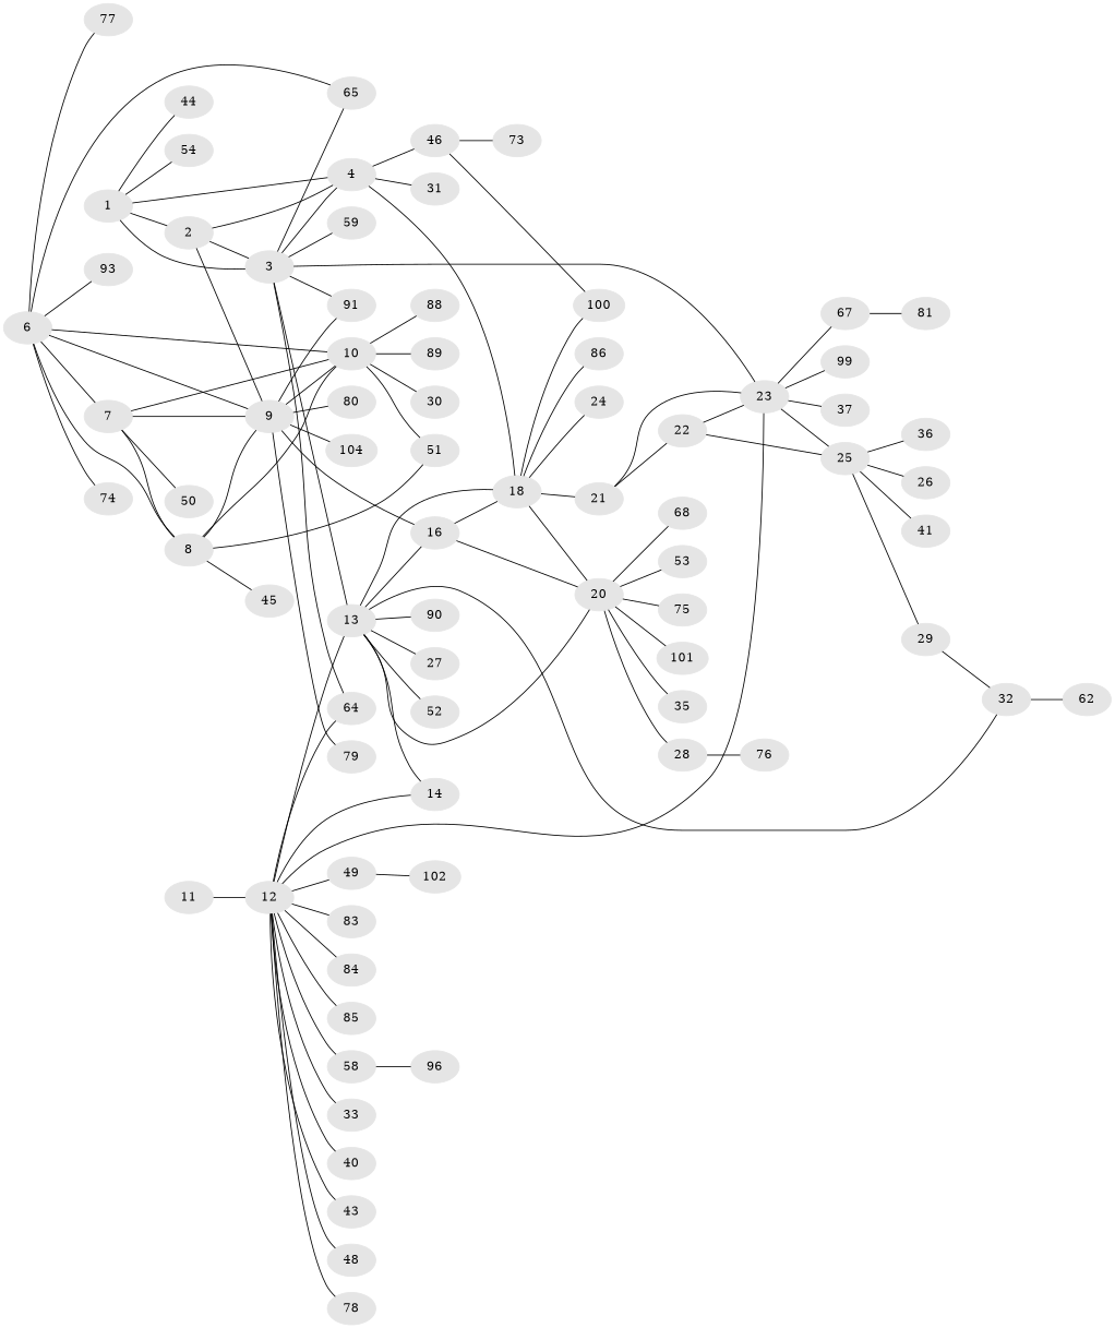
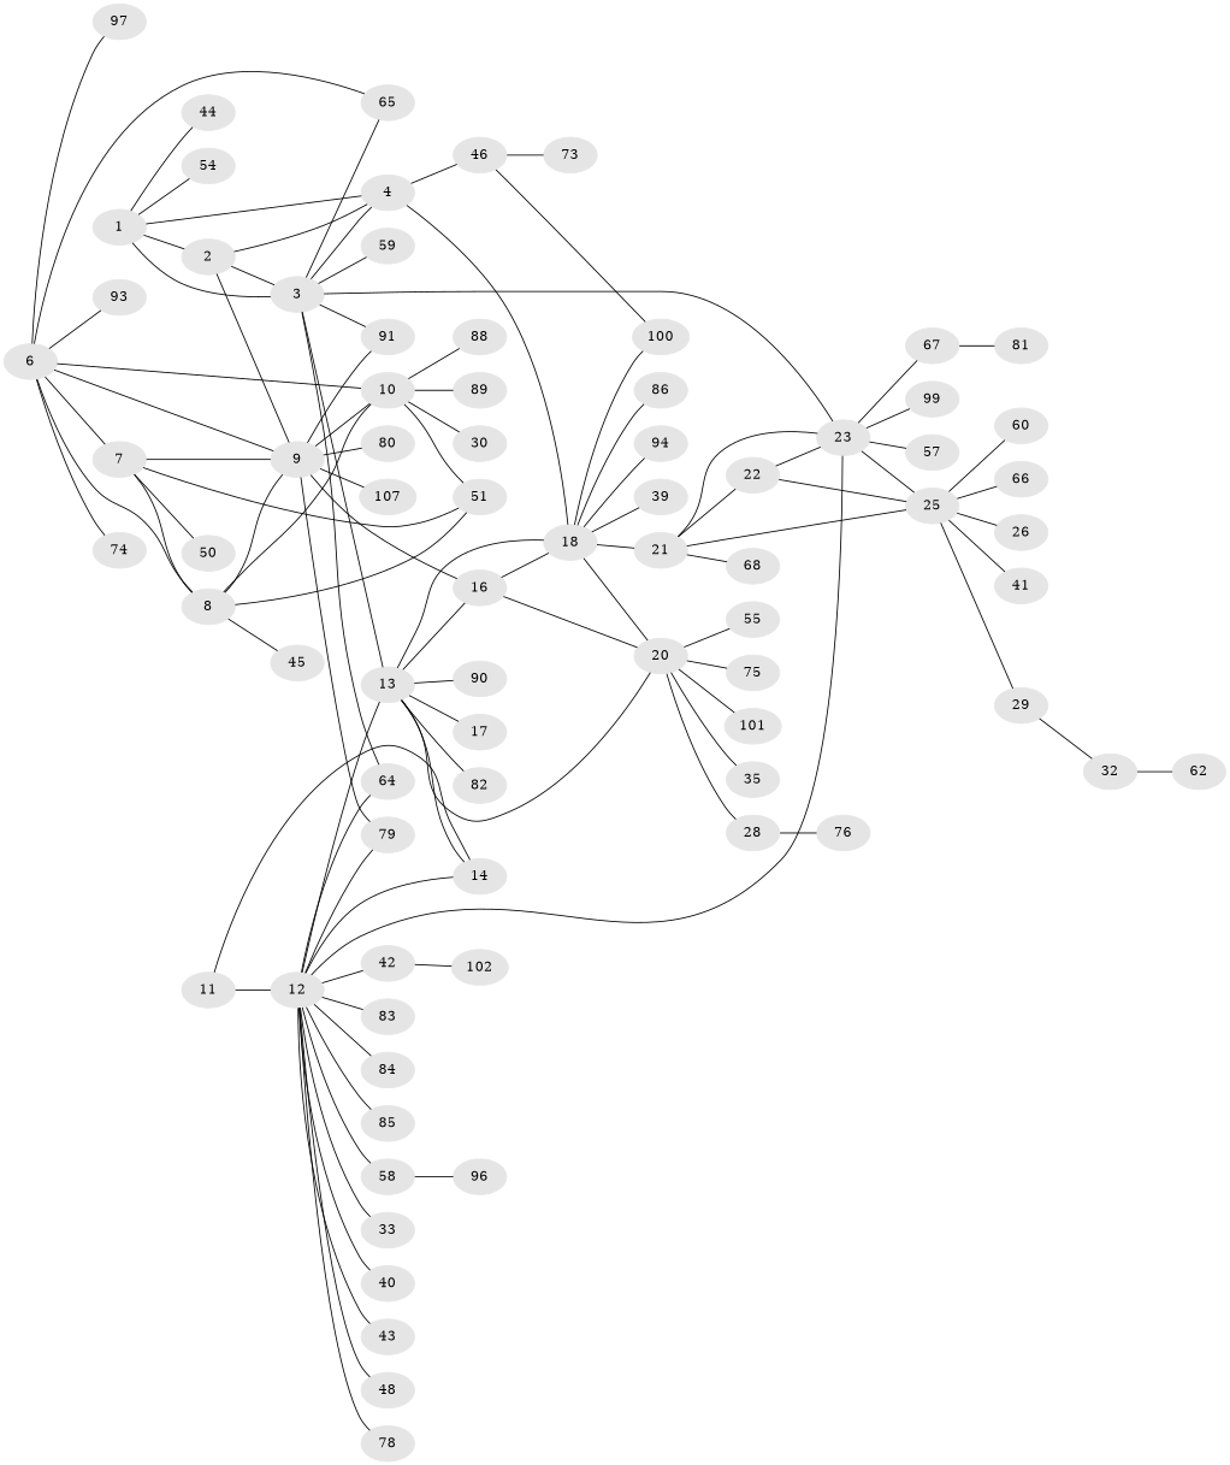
  graph {
    rankdir=LR
    node [color=gray90 style=filled]
    1 [super="+87"]
    2
    3 [super="+5"]
    4 [super="+42"]
    44
    54
    9 [super="+56"]
    13 [super="+17"]
    23 [super="+72"]
    59 [super="+95"]
    64
    65
    91
    18 [super="+19"]
-   31
    46 [super="+47"]
    10 [super="+70"]
    16
    79 [super="+82"]
    80
-   104
+   104 [label=107]
    14 [super="+97"]
    20 [super="+38"]
-   27
+   27 [label=17]
    32 [super="+57"]
-   52
+   52 [label=82]
    90
    25 [super="+36"]
-   37
+   37 [label=57]
    67
    99
    21
+   39
    86
-   94 [label=24]
+   94
    100
    73
    6 [super="+71"]
    7 [super="+103"]
    8
    74
-   77
+   77 [label=97]
    93
    50
    45 [super="+61"]
    51 [super="+63"]
    30 [super="+69"]
    88
    89
    22 [super="+24"]
    11 [super="+34"]
    12 [super="+15"]
    33
    40
    43
    48
-   49
+   49 [label=42]
    58
    78
    83
    84
    85
    102
    96
    28 [super="+55"]
    35
-   53
+   53 [label=55]
    68
    75
    101
    62
    76
    26 [super="+92"]
    29
    41
-   66 [label=36]
+   60
+   66
    81
    1 -- 2
    1 -- 3 [weight=2]
    1 -- 4
    1 -- 44
    1 -- 54
    2 -- 3 [weight=2]
    2 -- 4
    2 -- 9
    3 -- 4 [weight=2]
    3 -- 13
    3 -- 23
    3 -- 59
    3 -- 64
    3 -- 65
    3 -- 91
    4 -- 18
-   4 -- 31
    4 -- 46
    9 -- 91
    9 -- 10
    9 -- 16
    9 -- 79
    9 -- 80
    9 -- 104
    13 -- 18 [weight=2]
    13 -- 16
    13 -- 14
    13 -- 20
    13 -- 27
-   13 -- 32
    13 -- 52
    13 -- 90
    23 -- 25
    23 -- 37
    23 -- 67
    23 -- 99
    18 -- 20 [weight=2]
    18 -- 21
+   18 -- 39
    18 -- 86
    18 -- 94
    18 -- 100
    46 -- 100
    46 -- 73
    10 -- 51
    10 -- 30
    10 -- 88
    10 -- 89
    16 -- 18 [weight=2]
    16 -- 20
    20 -- 28
    20 -- 35
    20 -- 53
-   20 -- 68
+   21 -- 68
    20 -- 75
    20 -- 101
    32 -- 62
    25 -- 26
    25 -- 29
    25 -- 41
+   25 -- 60
    25 -- 66
    67 -- 81
    21 -- 23
+   21 -- 25
    21 -- 22 [weight=2]
    6 -- 9
    6 -- 65
    6 -- 10
    6 -- 7
    6 -- 8
    6 -- 74
    6 -- 77
    6 -- 93
    7 -- 9
-   7 -- 10
+   7 -- 51
    7 -- 8
    7 -- 50
    8 -- 9
    8 -- 10
    8 -- 45
    8 -- 51
    22 -- 23 [weight=2]
    22 -- 25 [weight=2]
+   11 -- 14
    11 -- 12 [weight=2]
    12 -- 13 [weight=2]
    12 -- 23
    12 -- 64
+   12 -- 79
    12 -- 14 [weight=2]
    12 -- 33
    12 -- 40
    12 -- 43
    12 -- 48
    12 -- 49
    12 -- 58
    12 -- 78
    12 -- 83
    12 -- 84
    12 -- 85
    49 -- 102
    58 -- 96
    28 -- 76
    29 -- 32
  }
